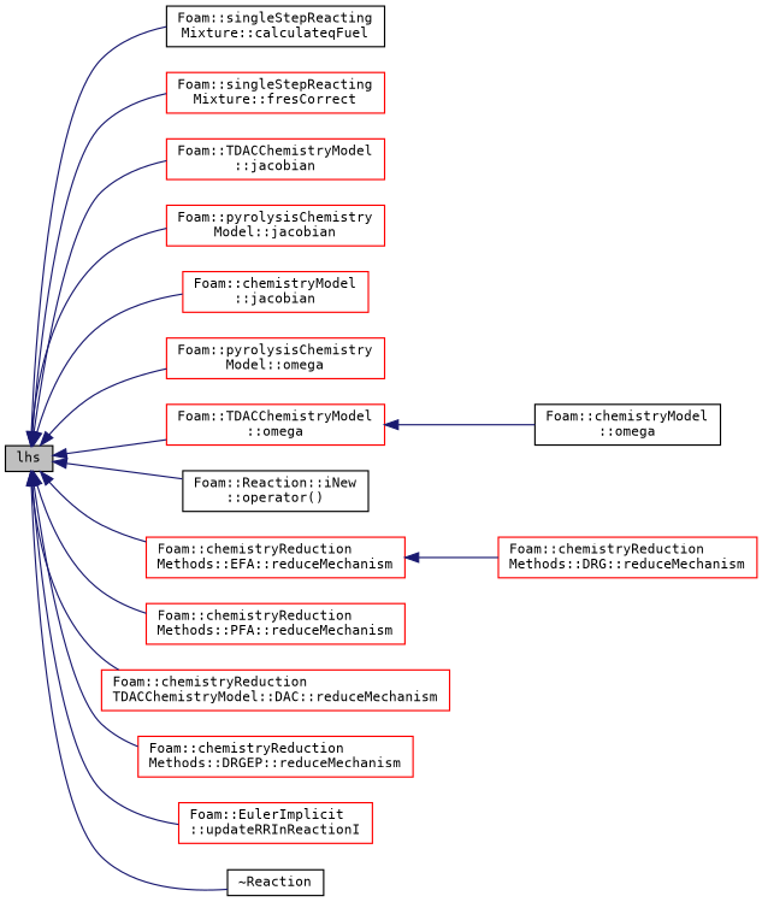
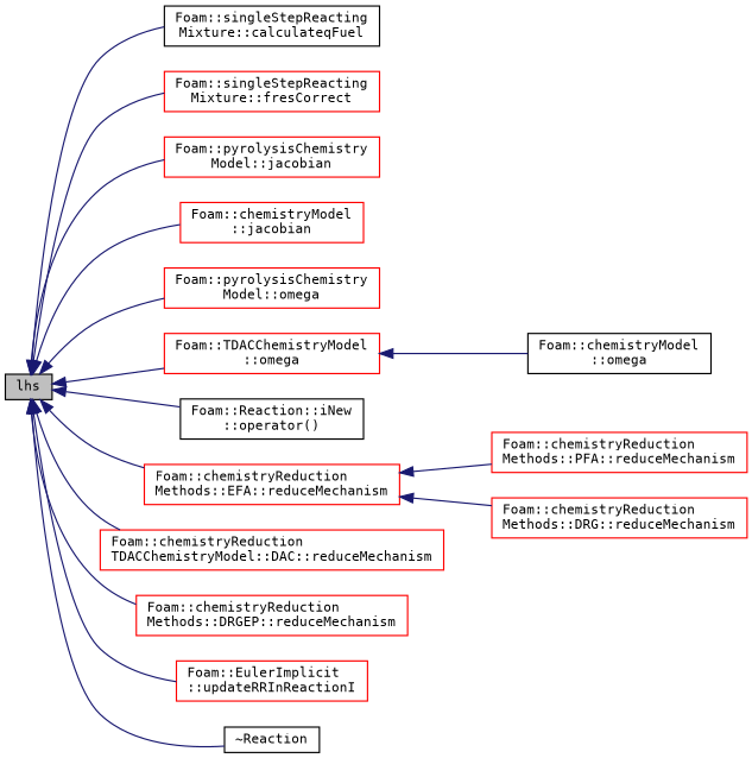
  digraph {
    fontname="DejaVu Sans Mono"
    rankdir=LR
    node [color=red fontname="DejaVu Sans Mono" fontsize=10 shape=record]
    edge [color=midnightblue dir=back fontname="DejaVu Sans Mono" fontsize=10 labelfontname=Helvetica labelfontsize=10 style=solid]
    n1 [color=black fillcolor=grey75 fontcolor=black height=0.2 label=lhs style=filled width=0.4]
    n2 [color=black height=0.2 label="Foam::singleStepReacting\lMixture::calculateqFuel" width=0.4]
    n3 [height=0.2 label="Foam::singleStepReacting\lMixture::fresCorrect" width=0.4]
-   n4 [height=0.2 label="Foam::TDACChemistryModel\l::jacobian" width=0.4]
    n5 [height=0.2 label="Foam::pyrolysisChemistry\lModel::jacobian" width=0.4]
    n6 [height=0.2 label="Foam::chemistryModel\l::jacobian" width=0.4]
    n7 [height=0.2 label="Foam::pyrolysisChemistry\lModel::omega" width=0.4]
    n8 [height=0.2 label="Foam::TDACChemistryModel\l::omega" width=0.4]
    n9 [color=black height=0.2 label="Foam::Reaction::iNew\l::operator()" width=0.4]
    n10 [height=0.2 label="Foam::chemistryReduction\lMethods::EFA::reduceMechanism" width=0.4]
    n11 [height=0.2 label="Foam::chemistryReduction\lMethods::PFA::reduceMechanism" width=0.4]
    n12 [height=0.2 label="Foam::chemistryReduction\lTDACChemistryModel::DAC::reduceMechanism" width=0.4]
    n13 [height=0.2 label="Foam::chemistryReduction\lMethods::DRGEP::reduceMechanism" width=0.4]
    n14 [height=0.2 label="Foam::EulerImplicit\l::updateRRInReactionI" width=0.4]
    n15 [color=black height=0.2 label="~Reaction" width=0.4]
    n16 [color=black height=0.2 label="Foam::chemistryModel\l::omega" width=0.4]
    n17 [height=0.2 label="Foam::chemistryReduction\lMethods::DRG::reduceMechanism" width=0.4]
    n1 -> n2
    n1 -> n3
-   n1 -> n4
    n1 -> n5
    n1 -> n6
    n1 -> n7
    n1 -> n8
    n1 -> n9
    n1 -> n10
-   n1 -> n11
+   n10 -> n11
    n1 -> n12
    n1 -> n13
    n1 -> n14
    n1 -> n15
    n8 -> n16
    n10 -> n17
  }
